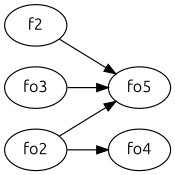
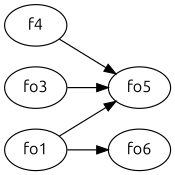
  strict digraph {
    fontname=Ubuntu
    rankdir=LR
    node [fontname=Ubuntu]
    edge [fontname=Ubuntu weight=2]
    n1 [label=fo5]
-   f2
-   fo2
-   fo4
+   f2 [label=f4]
+   fo2 [label=fo1]
+   fo4 [label=fo6]
    fo3
    f2 -> n1
    fo2 -> n1
    fo2 -> fo4
    fo3 -> n1
  }
